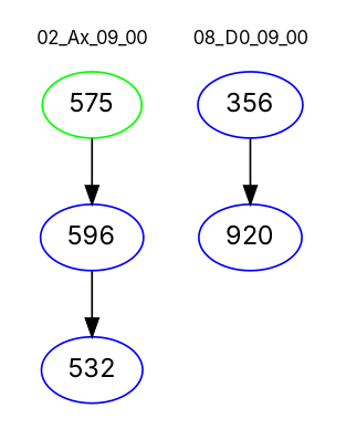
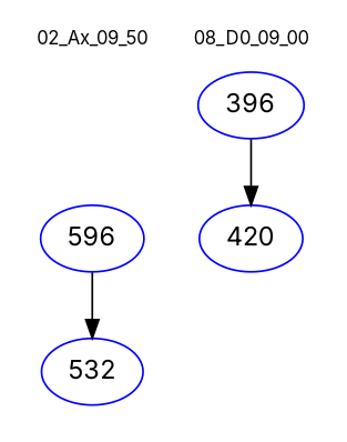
  digraph {
    fontname=Inter
    node [color=blue fontname=Inter]
    edge [color=black fontname=Inter]
-   n1 [color=green label=575]
    n2 [label=596]
    n3 [label=532]
-   n4 [label=356]
-   n5 [label=920]
+   n4 [label=396]
+   n5 [label=420]
    subgraph cluster_1 {
      color=white
      fontsize=10
-     label="02_Ax_09_00"
-     n1
+     label="02_Ax_09_50"
      n2
      n3
    }
    subgraph cluster_2 {
      color=white
      fontsize=10
      label="08_D0_09_00"
      n4
      n5
    }
-   n1 -> n2
    n2 -> n3
    n4 -> n5
  }
